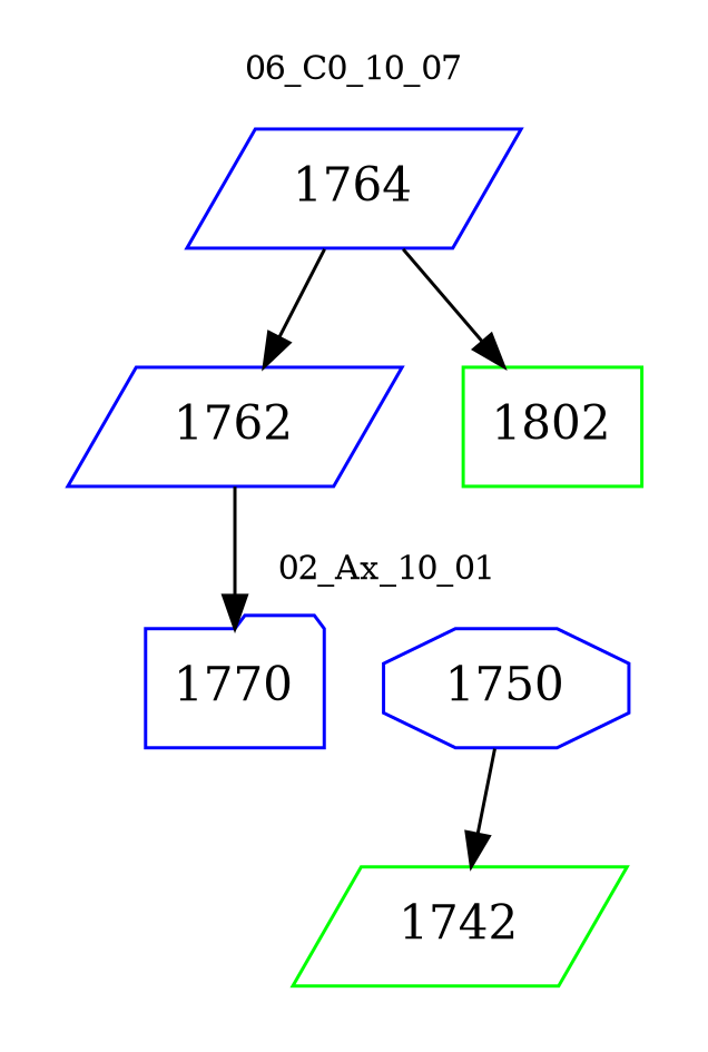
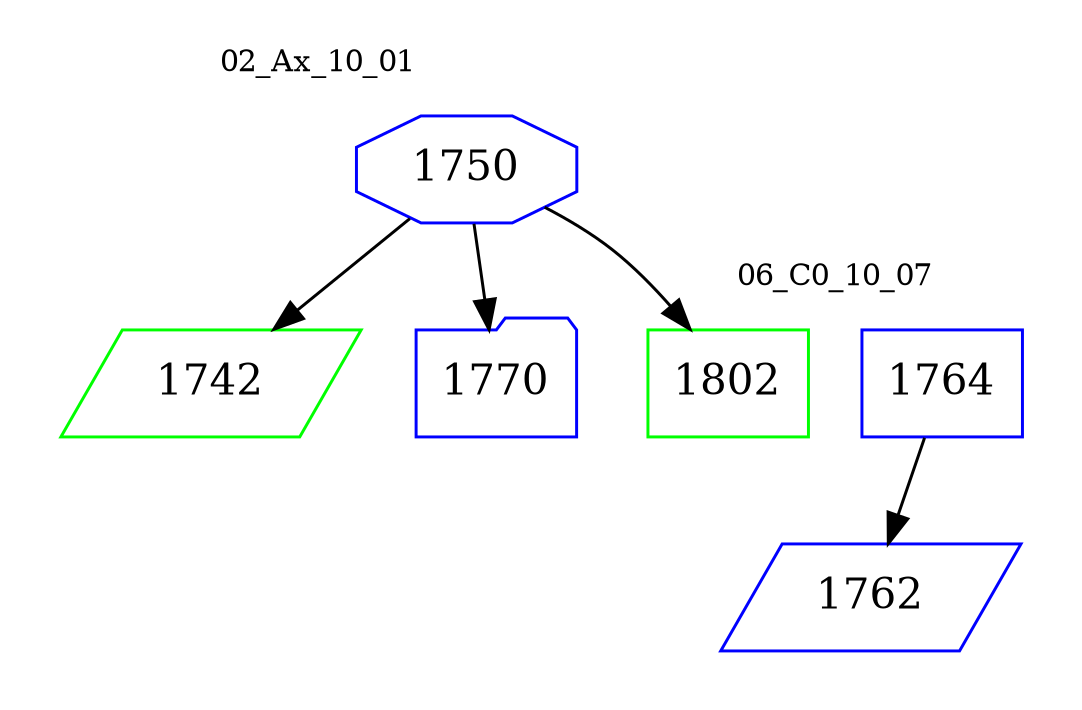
  digraph {
    node [color=blue shape=parallelogram]
    edge [color=black]
    n1 [label=1750 shape=octagon]
    n2 [color=green label=1742]
    n3 [label=1770 shape=folder]
-   n4 [label=1764]
+   n4 [label=1764 shape=box]
    n5 [label=1762]
    n6 [color=green label=1802 shape=box]
    subgraph cluster_1 {
      color=white
      fontsize=10
      label="02_Ax_10_01"
      n1
      n2
      n3
    }
    subgraph cluster_2 {
      color=white
      fontsize=10
      label="06_C0_10_07"
      n4
      n5
      n6
    }
    n1 -> n2
-   n5 -> n3
+   n1 -> n3
    n4 -> n5
-   n4 -> n6
+   n1 -> n6
  }
